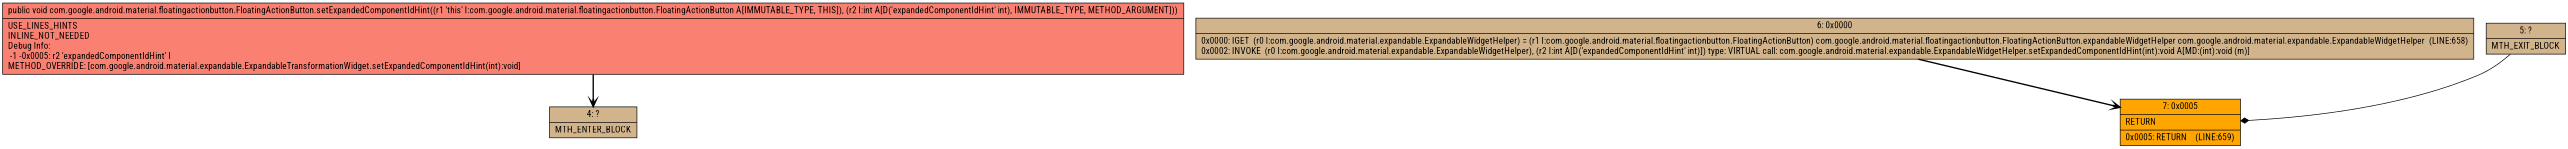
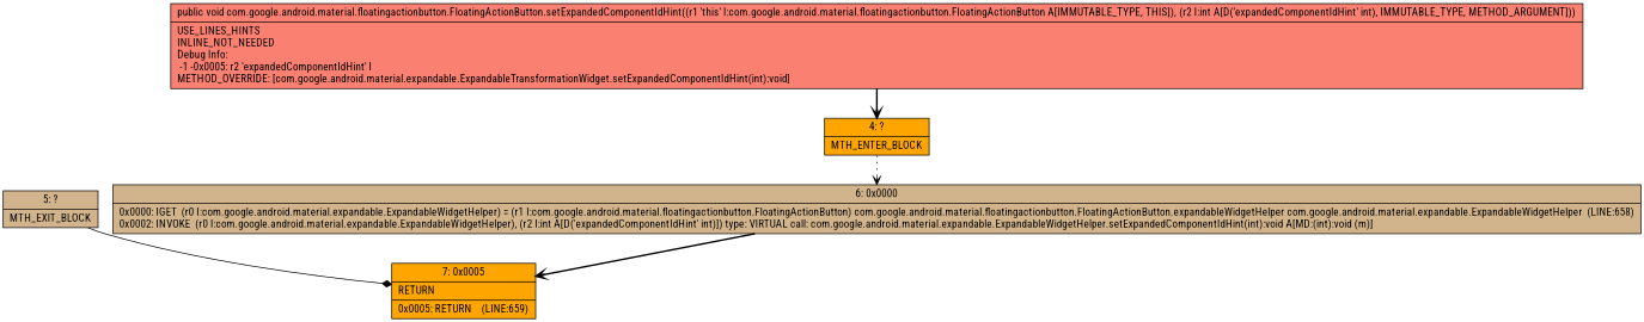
  digraph {
    fontname="Roboto Condensed"
    node [fillcolor=orange fontname="Roboto Condensed" shape=record style=filled]
    edge [arrowhead=vee fontname="Roboto Condensed" style=bold]
-   n1 [fillcolor=tan label="{4\:\ ?|MTH_ENTER_BLOCK\l}"]
+   n1 [label="{4\:\ ?|MTH_ENTER_BLOCK\l}"]
    n2 [fillcolor=tan label="{6\:\ 0x0000|0x0000: IGET  (r0 I:com.google.android.material.expandable.ExpandableWidgetHelper) = (r1 I:com.google.android.material.floatingactionbutton.FloatingActionButton) com.google.android.material.floatingactionbutton.FloatingActionButton.expandableWidgetHelper com.google.android.material.expandable.ExpandableWidgetHelper  (LINE:658)\l0x0002: INVOKE  (r0 I:com.google.android.material.expandable.ExpandableWidgetHelper), (r2 I:int A[D('expandedComponentIdHint' int)]) type: VIRTUAL call: com.google.android.material.expandable.ExpandableWidgetHelper.setExpandedComponentIdHint(int):void A[MD:(int):void (m)]\l}"]
    n3 [label="{7\:\ 0x0005|RETURN\l|0x0005: RETURN    (LINE:659)\l}"]
    n4 [fillcolor=tan label="{5\:\ ?|MTH_EXIT_BLOCK\l}"]
    n5 [fillcolor=salmon label="{public void com.google.android.material.floatingactionbutton.FloatingActionButton.setExpandedComponentIdHint((r1 'this' I:com.google.android.material.floatingactionbutton.FloatingActionButton A[IMMUTABLE_TYPE, THIS]), (r2 I:int A[D('expandedComponentIdHint' int), IMMUTABLE_TYPE, METHOD_ARGUMENT]))  | USE_LINES_HINTS\lINLINE_NOT_NEEDED\lDebug Info:\l  \-1 \-0x0005: r2 'expandedComponentIdHint' I\lMETHOD_OVERRIDE: [com.google.android.material.expandable.ExpandableTransformationWidget.setExpandedComponentIdHint(int):void]\l}"]
+   n1 -> n2 [style=dotted]
    n2 -> n3
    n4 -> n3 [arrowhead=diamond style=solid]
    n5 -> n1
  }
